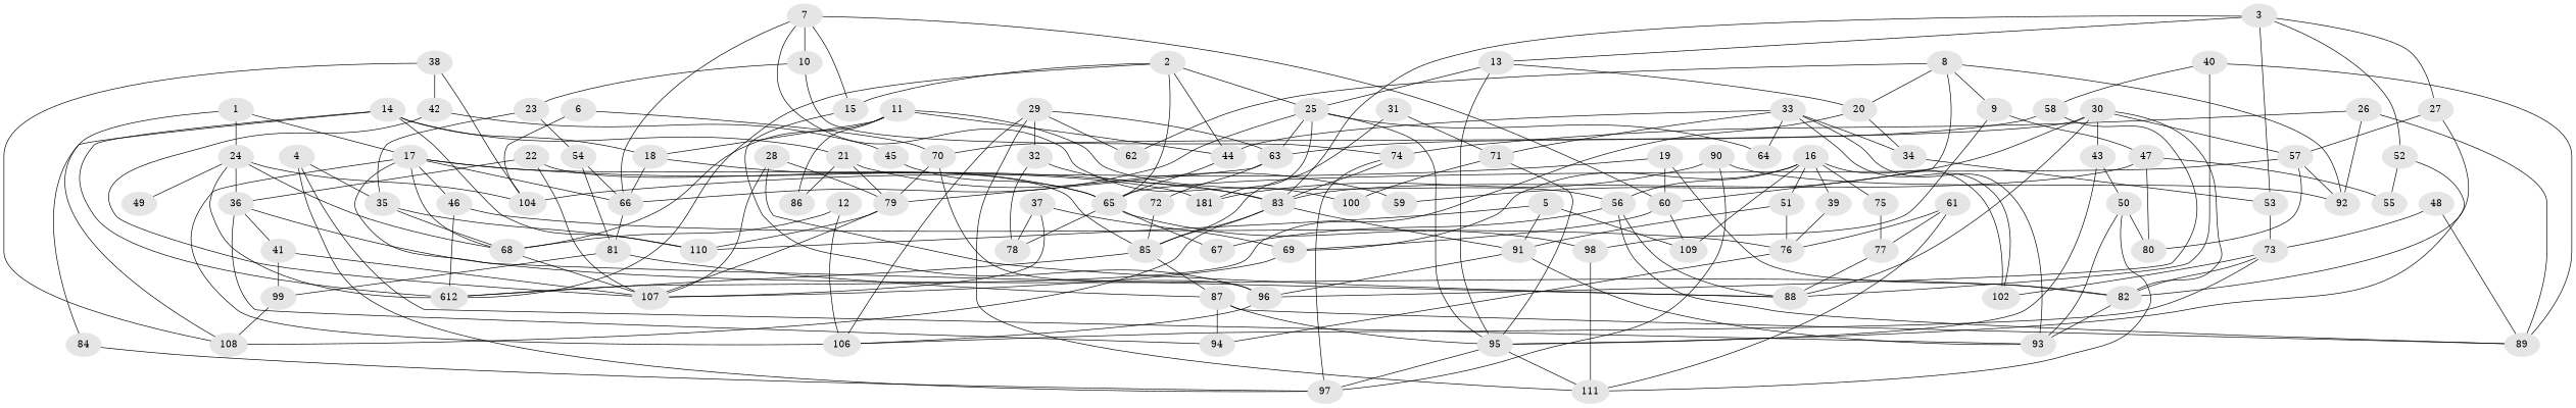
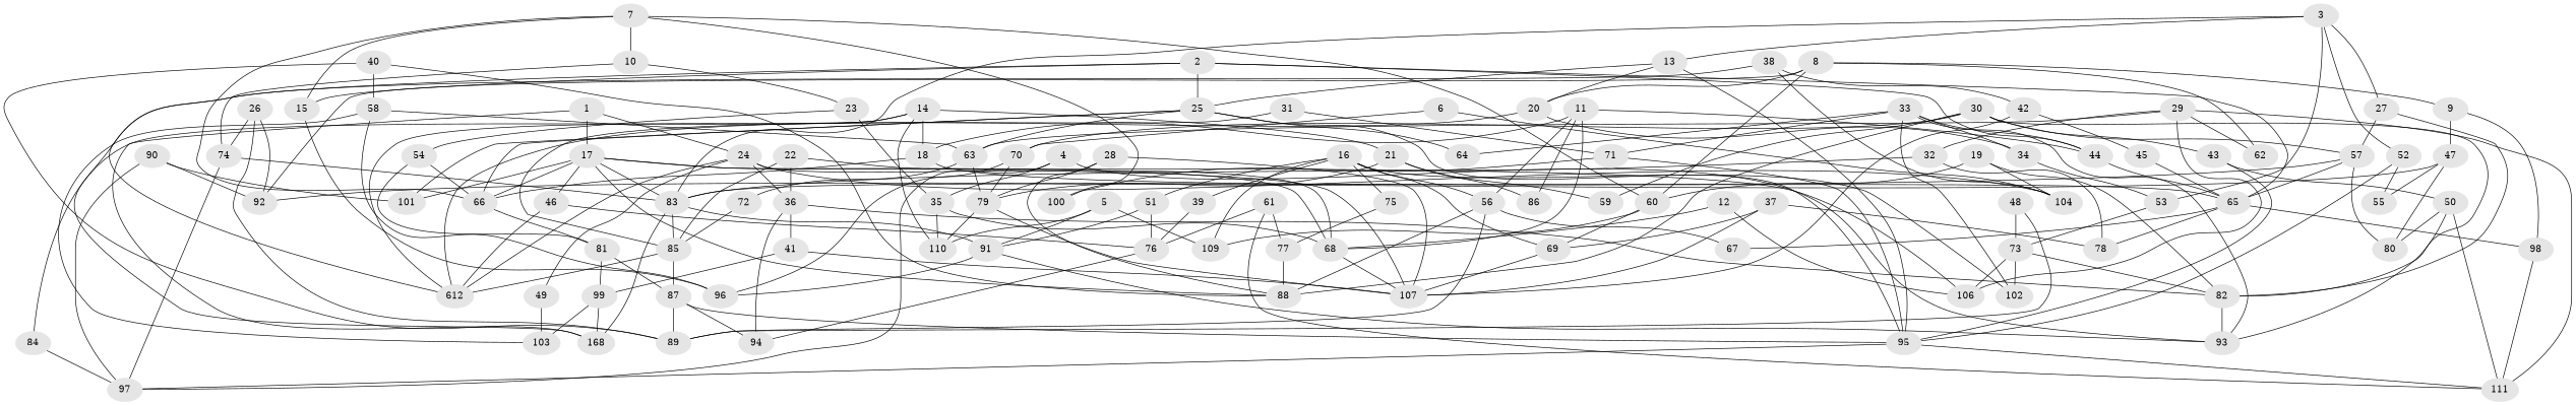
  graph {
    node [color=gray90 style=filled]
    1
    17
    24
-   108
+   108 [label=168]
    83
    66
    68
    106
    46
    88
-   101 [label=181]
+   101
    n12 [label=612]
    104
    36
    49
    2
    15
    25
    44
    65
    96
    95
    63
    64
    98
    78
    67
    3
    13
    27
    52
    53
    20
    82
    57
    55
    73
    91
    85
    4
    35
    93
    97
    110
    5
    109
    6
    70
    79
    7
    10
    60
    100
    23
    74
    69
    81
    8
    9
    62
    92
    47
    34
    80
    111
    54
    11
    18
    56
    86
    89
    107
    12
    14
    21
    84
    59
    16
    39
    51
    75
    102
    76
    77
    19
    22
    41
    94
    87
+   103
    72
    26
    28
    29
    32
    30
    43
    50
    31
    71
    33
    99
    37
    38
    42
    45
    40
    58
    48
    61
    90
    1 -- 17
    1 -- 24
    1 -- 108
    17 -- 83
    17 -- 66
    17 -- 68
    17 -- 106
    17 -- 46
    17 -- 88
    17 -- 101
    24 -- 68
    24 -- n12
    24 -- 104
    24 -- 36
    24 -- 49
    83 -- 108
    83 -- 91
    83 -- 85
    66 -- 81
    68 -- 107
    46 -- n12
    46 -- 76
    36 -- 82
    36 -- 41
    36 -- 94
+   49 -- 103
    2 -- n12
    2 -- 15
    2 -- 25
    2 -- 44
    2 -- 65
    15 -- 96
    25 -- 66
    25 -- 101
    25 -- 95
    25 -- 63
    25 -- 64
    44 -- 65
    65 -- 98
    65 -- 78
    65 -- 67
-   96 -- 106
    95 -- 97
    95 -- 111
    63 -- 79
    63 -- 72
    98 -- 111
    3 -- 83
    3 -- 13
    3 -- 27
    3 -- 52
    3 -- 53
    13 -- 25
    13 -- 95
    13 -- 20
    27 -- 82
    27 -- 57
    52 -- 95
    52 -- 55
    53 -- 73
    20 -- n12
    20 -- 34
    82 -- 93
    57 -- 65
    57 -- 92
    57 -- 80
    73 -- 106
    73 -- 82
    73 -- 102
    91 -- 96
    91 -- 93
    85 -- n12
    85 -- 87
    4 -- 35
    4 -- 93
    4 -- 97
    35 -- 68
    35 -- 110
    5 -- 91
    5 -- 110
    5 -- 109
    6 -- 104
    6 -- 70
    70 -- 96
    70 -- 79
    79 -- 110
    79 -- 107
    7 -- 66
    7 -- 15
    7 -- 10
    7 -- 60
    7 -- 100
    10 -- 23
    10 -- 74
    60 -- 109
    60 -- 69
    23 -- 35
    23 -- 54
    74 -- 83
    74 -- 97
    69 -- 107
    81 -- 87
    81 -- 99
    8 -- 20
    8 -- 60
    8 -- 9
    8 -- 62
    8 -- 92
    9 -- 98
    9 -- 47
    47 -- 83
    47 -- 55
    47 -- 80
    34 -- 53
    54 -- 66
    54 -- 81
    11 -- 68
    11 -- 44
    11 -- 18
    11 -- 56
    11 -- 86
    18 -- 66
    18 -- 65
    56 -- 88
    56 -- 67
    56 -- 89
    12 -- 68
    12 -- 106
    14 -- n12
    14 -- 110
    14 -- 18
    14 -- 21
    14 -- 84
    21 -- 79
    21 -- 86
    21 -- 59
    84 -- 97
    16 -- 109
    16 -- 69
    16 -- 56
    16 -- 39
    16 -- 51
    16 -- 75
    16 -- 102
    39 -- 76
    51 -- 91
    51 -- 76
    75 -- 77
    76 -- 94
    77 -- 88
    19 -- 104
    19 -- 82
    19 -- 60
    22 -- 36
    22 -- 85
    22 -- 107
    41 -- 107
    41 -- 99
    87 -- 95
    87 -- 89
    87 -- 94
    72 -- 85
    26 -- 74
    26 -- 92
    26 -- 89
    28 -- 88
    28 -- 79
    28 -- 107
    29 -- 106
    29 -- 63
    29 -- 62
    29 -- 111
    29 -- 32
    32 -- 83
    32 -- 78
    30 -- 88
    30 -- 82
    30 -- 57
    30 -- 70
    30 -- 59
    30 -- 43
    43 -- 95
    43 -- 50
    50 -- 93
    50 -- 80
    50 -- 111
    31 -- 85
    31 -- 71
    71 -- 95
    71 -- 100
    33 -- 44
    33 -- 64
    33 -- 93
    33 -- 34
    33 -- 102
    33 -- 71
    99 -- 108
+   99 -- 103
    37 -- 78
    37 -- 69
    37 -- 107
    38 -- 108
    38 -- 104
    38 -- 42
    42 -- 107
    42 -- 45
    45 -- 65
    40 -- 88
    40 -- 89
    40 -- 58
    58 -- 96
    58 -- 63
+   58 -- 103
    48 -- 73
    48 -- 89
    61 -- 111
    61 -- 76
    61 -- 77
    90 -- 101
    90 -- 97
    90 -- 92
  }
